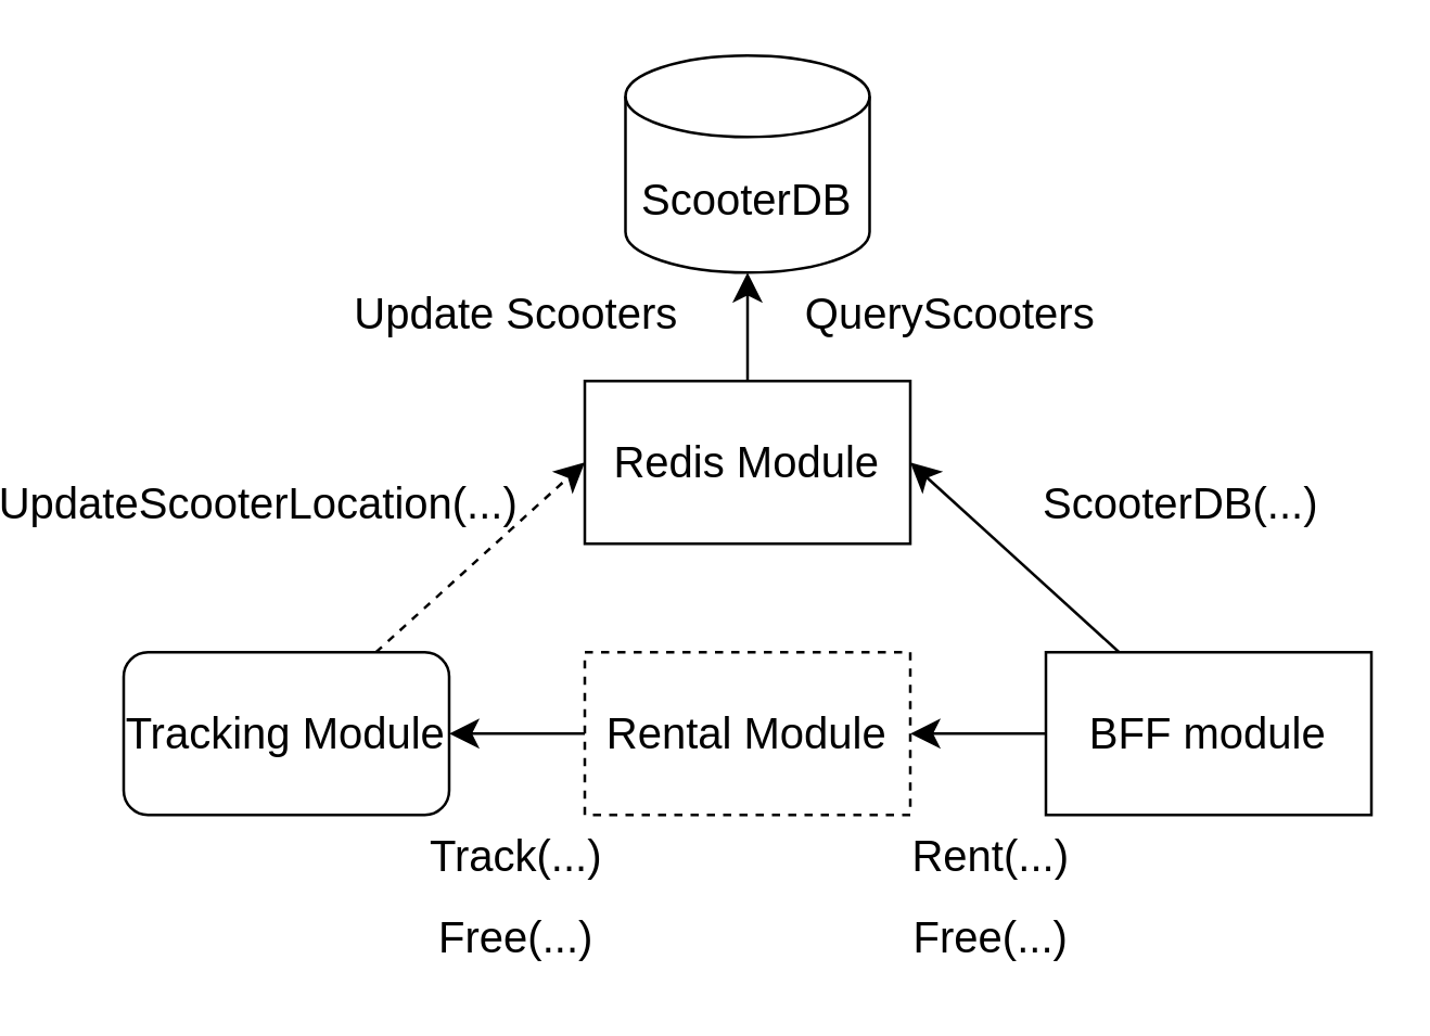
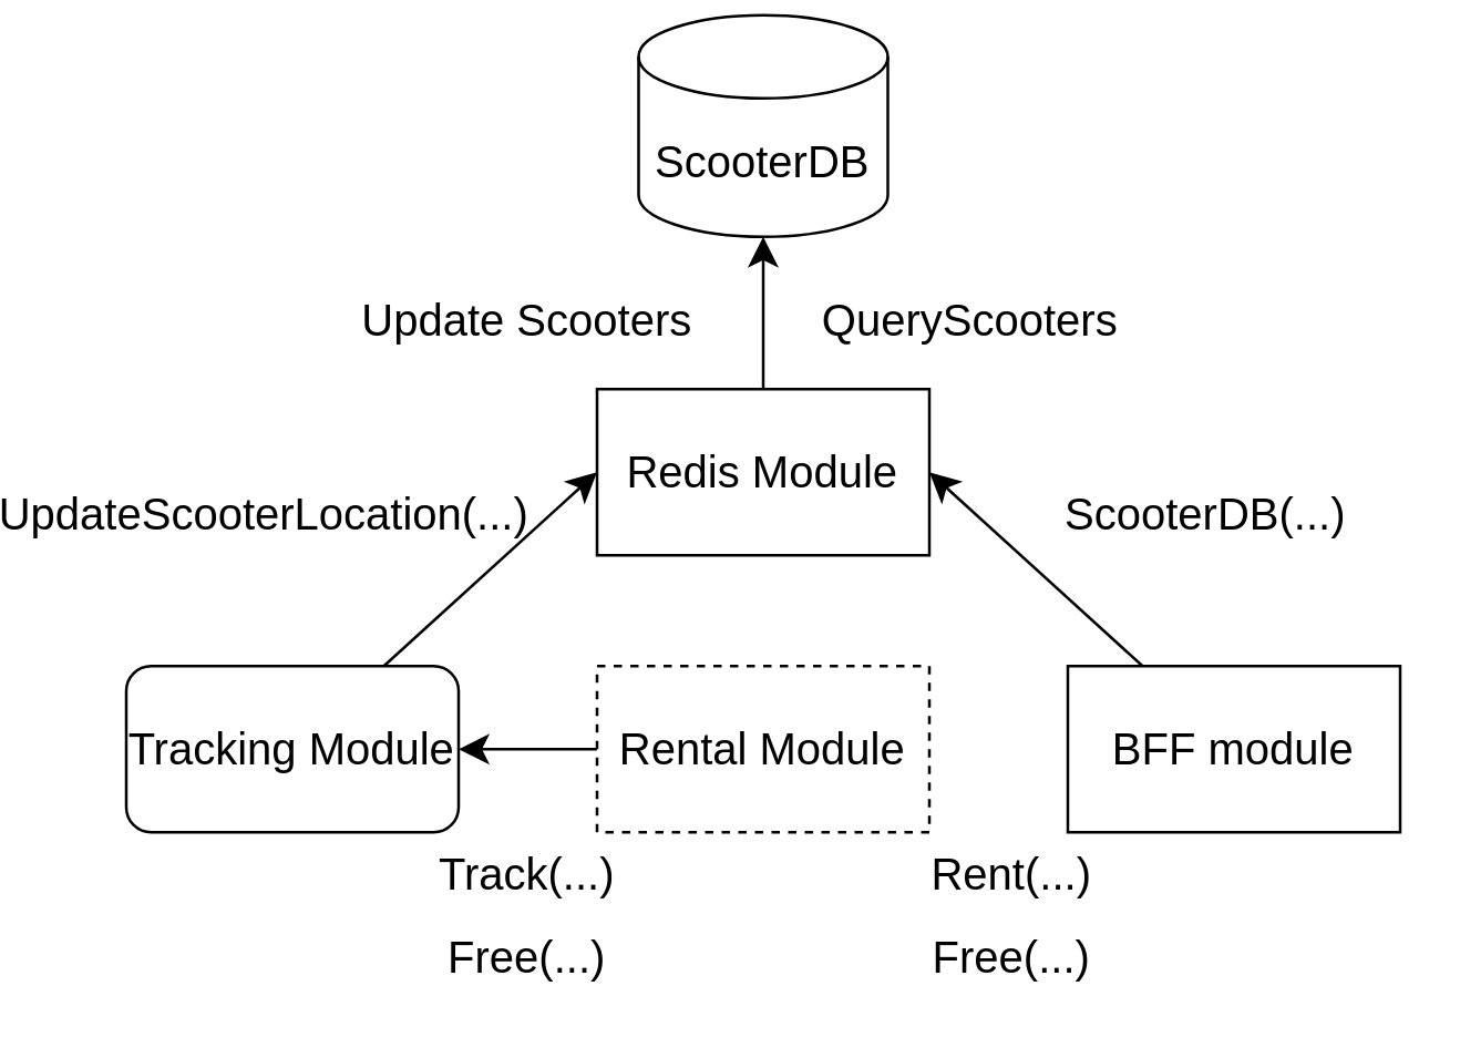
  <mxCell id="0" />
  <mxCell id="1" parent="0" />
- <mxCell id="2" style="edgeStyle=none;curved=1;rounded=0;orthogonalLoop=1;jettySize=auto;html=1;entryX=0;entryY=0.5;entryDx=0;entryDy=0;fontSize=12;startSize=8;endSize=8;dashed=1;" edge="1" parent="1" source="3" target="10"><mxGeometry relative="1" as="geometry" /></mxCell>
+ <mxCell id="2" style="edgeStyle=none;curved=1;rounded=0;orthogonalLoop=1;jettySize=auto;html=1;entryX=0;entryY=0.5;entryDx=0;entryDy=0;fontSize=12;startSize=8;endSize=8;" edge="1" parent="1" source="3" target="10"><mxGeometry relative="1" as="geometry" /></mxCell>
  <mxCell id="3" value="Tracking Module" style="whiteSpace=wrap;html=1;fontSize=16;rounded=1;" vertex="1" parent="1"><mxGeometry x="20" y="240" width="120" height="60" as="geometry" /></mxCell>
  <mxCell id="4" style="edgeStyle=none;curved=1;rounded=0;orthogonalLoop=1;jettySize=auto;html=1;entryX=1;entryY=0.5;entryDx=0;entryDy=0;fontSize=12;startSize=8;endSize=8;" edge="1" parent="1" source="5" target="3"><mxGeometry relative="1" as="geometry" /></mxCell>
  <mxCell id="5" value="Rental Module" style="rounded=0;whiteSpace=wrap;html=1;fontSize=16;dashed=1;" vertex="1" parent="1"><mxGeometry x="190" y="240" width="120" height="60" as="geometry" /></mxCell>
  <mxCell id="6" style="edgeStyle=none;curved=1;rounded=0;orthogonalLoop=1;jettySize=auto;html=1;entryX=1;entryY=0.5;entryDx=0;entryDy=0;fontSize=12;startSize=8;endSize=8;" edge="1" parent="1" source="8" target="10"><mxGeometry relative="1" as="geometry" /></mxCell>
- <mxCell id="7" style="edgeStyle=none;curved=1;rounded=0;orthogonalLoop=1;jettySize=auto;html=1;exitX=0;exitY=0.5;exitDx=0;exitDy=0;entryX=1;entryY=0.5;entryDx=0;entryDy=0;fontSize=12;startSize=8;endSize=8;" edge="1" parent="1" source="8" target="5"><mxGeometry relative="1" as="geometry" /></mxCell>
  <mxCell id="8" value="BFF module" style="rounded=0;whiteSpace=wrap;html=1;fontSize=16;" vertex="1" parent="1"><mxGeometry x="360" y="240" width="120" height="60" as="geometry" /></mxCell>
  <mxCell id="9" style="edgeStyle=none;curved=1;rounded=0;orthogonalLoop=1;jettySize=auto;html=1;entryX=0.5;entryY=1;entryDx=0;entryDy=0;entryPerimeter=0;fontSize=12;startSize=8;endSize=8;" edge="1" parent="1" source="10" target="11"><mxGeometry relative="1" as="geometry" /></mxCell>
  <mxCell id="10" value="Redis Module" style="rounded=0;whiteSpace=wrap;html=1;fontSize=16;" vertex="1" parent="1"><mxGeometry x="190" y="140" width="120" height="60" as="geometry" /></mxCell>
- <mxCell id="11" value="ScooterDB" style="shape=cylinder3;whiteSpace=wrap;html=1;boundedLbl=1;backgroundOutline=1;size=15;fontSize=16;" vertex="1" parent="1"><mxGeometry x="205" y="20" width="90" height="80" as="geometry" /></mxCell>
+ <mxCell id="11" value="ScooterDB" style="shape=cylinder3;whiteSpace=wrap;html=1;boundedLbl=1;backgroundOutline=1;size=15;fontSize=16;" vertex="1" parent="1"><mxGeometry x="205" y="5" width="90" height="80" as="geometry" /></mxCell>
  <mxCell id="12" value="QueryScooters" style="text;html=1;strokeColor=none;fillColor=none;align=center;verticalAlign=middle;whiteSpace=wrap;rounded=0;fontSize=16;" vertex="1" parent="1"><mxGeometry x="295" y="100" width="60" height="30" as="geometry" /></mxCell>
  <mxCell id="13" value="Update Scooters" style="text;html=1;strokeColor=none;fillColor=none;align=center;verticalAlign=middle;whiteSpace=wrap;rounded=0;fontSize=16;" vertex="1" parent="1"><mxGeometry x="100" y="100" width="130" height="30" as="geometry" /></mxCell>
  <mxCell id="14" value="ScooterDB(...)" style="text;html=1;strokeColor=none;fillColor=none;align=center;verticalAlign=middle;whiteSpace=wrap;rounded=0;fontSize=16;" vertex="1" parent="1"><mxGeometry x="380" y="170" width="60" height="30" as="geometry" /></mxCell>
  <mxCell id="15" value="UpdateScooterLocation(...)" style="text;html=1;strokeColor=none;fillColor=none;align=center;verticalAlign=middle;whiteSpace=wrap;rounded=0;fontSize=16;" vertex="1" parent="1"><mxGeometry x="40" y="170" width="60" height="30" as="geometry" /></mxCell>
  <mxCell id="16" value="Free(...)" style="text;html=1;strokeColor=none;fillColor=none;align=center;verticalAlign=middle;whiteSpace=wrap;rounded=0;fontSize=16;" vertex="1" parent="1"><mxGeometry x="310" y="330" width="60" height="30" as="geometry" /></mxCell>
  <mxCell id="17" value="Rent(...)" style="text;html=1;strokeColor=none;fillColor=none;align=center;verticalAlign=middle;whiteSpace=wrap;rounded=0;fontSize=16;" vertex="1" parent="1"><mxGeometry x="310" y="300" width="60" height="30" as="geometry" /></mxCell>
  <mxCell id="18" value="Track(...)" style="text;html=1;strokeColor=none;fillColor=none;align=center;verticalAlign=middle;whiteSpace=wrap;rounded=0;fontSize=16;" vertex="1" parent="1"><mxGeometry x="135" y="300" width="60" height="30" as="geometry" /></mxCell>
  <mxCell id="19" value="Free(...)" style="text;html=1;strokeColor=none;fillColor=none;align=center;verticalAlign=middle;whiteSpace=wrap;rounded=0;fontSize=16;" vertex="1" parent="1"><mxGeometry x="135" y="330" width="60" height="30" as="geometry" /></mxCell>
